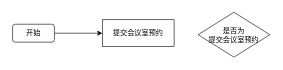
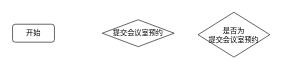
  <mxCell id="0" />
  <mxCell id="1" parent="0" />
- <mxCell id="2" value="" style="edgeStyle=orthogonalEdgeStyle;rounded=0;orthogonalLoop=1;jettySize=auto;html=1;" edge="1" parent="1" source="3" target="4"><mxGeometry relative="1" as="geometry" /></mxCell>
  <mxCell id="3" value="开始" style="rounded=1;whiteSpace=wrap;html=1;" vertex="1" parent="1"><mxGeometry x="20" y="40" width="70" height="30" as="geometry" /></mxCell>
- <mxCell id="4" value="提交会议室预约" style="rounded=0;whiteSpace=wrap;html=1;" vertex="1" parent="1"><mxGeometry x="170" y="32.5" width="120" height="45" as="geometry" /></mxCell>
+ <mxCell id="4" value="提交会议室预约" style="rhombus;whiteSpace=wrap;html=1;" vertex="1" parent="1"><mxGeometry x="170" y="32.5" width="120" height="45" as="geometry" /></mxCell>
  <mxCell id="5" value="是否为&lt;br&gt;提交会议室预约" style="rhombus;whiteSpace=wrap;html=1;" vertex="1" parent="1"><mxGeometry x="330" y="20" width="120" height="75" as="geometry" /></mxCell>
